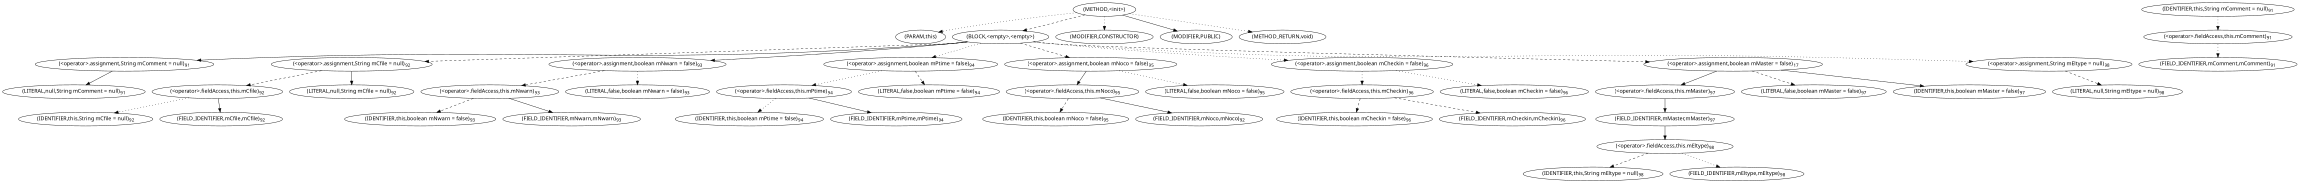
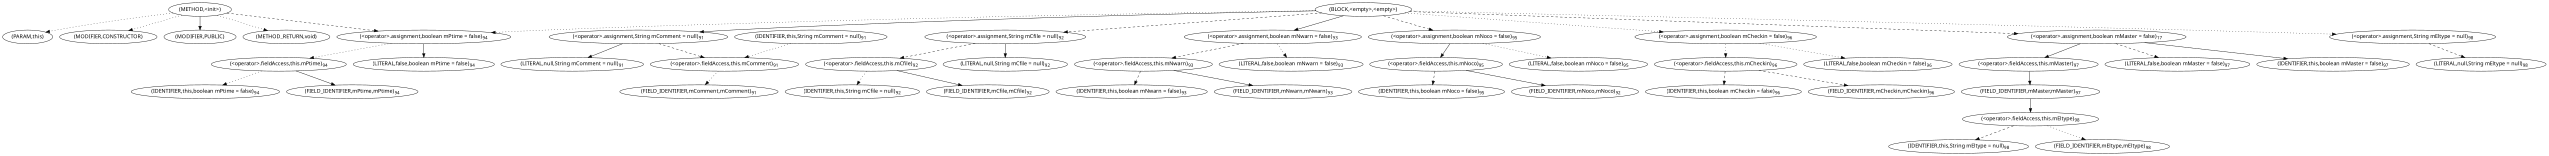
  digraph {
    fontname="Noto Sans"
    node [fontname="Noto Sans"]
    edge [fontname="Noto Sans" style=dotted]
    n1 [label=<(METHOD,&lt;init&gt;)>]
    n2 [label=<(PARAM,this)>]
    n3 [label=<(BLOCK,&lt;empty&gt;,&lt;empty&gt;)>]
    n4 [label=<(MODIFIER,CONSTRUCTOR)>]
    n5 [label=<(MODIFIER,PUBLIC)>]
    n6 [label=<(METHOD_RETURN,void)>]
    n7 [label=<(&lt;operator&gt;.assignment,String mComment = null)<SUB>91</SUB>>]
    n8 [label=<(&lt;operator&gt;.assignment,String mCfile = null)<SUB>92</SUB>>]
    n9 [label=<(&lt;operator&gt;.assignment,boolean mNwarn = false)<SUB>93</SUB>>]
    n10 [label=<(&lt;operator&gt;.assignment,boolean mPtime = false)<SUB>94</SUB>>]
    n11 [label=<(&lt;operator&gt;.assignment,boolean mNoco = false)<SUB>95</SUB>>]
    n12 [label=<(&lt;operator&gt;.assignment,boolean mCheckin = false)<SUB>96</SUB>>]
    n13 [label=<(&lt;operator&gt;.assignment,boolean mMaster = false)<SUB>17</SUB>>]
    n14 [label=<(&lt;operator&gt;.assignment,String mEltype = null)<SUB>98</SUB>>]
    n15 [label=<(&lt;operator&gt;.fieldAccess,this.mComment)<SUB>91</SUB>>]
    n16 [label=<(LITERAL,null,String mComment = null)<SUB>91</SUB>>]
    n17 [label=<(&lt;operator&gt;.fieldAccess,this.mCfile)<SUB>92</SUB>>]
    n18 [label=<(LITERAL,null,String mCfile = null)<SUB>92</SUB>>]
    n19 [label=<(&lt;operator&gt;.fieldAccess,this.mNwarn)<SUB>93</SUB>>]
    n20 [label=<(LITERAL,false,boolean mNwarn = false)<SUB>93</SUB>>]
    n21 [label=<(&lt;operator&gt;.fieldAccess,this.mPtime)<SUB>94</SUB>>]
    n22 [label=<(LITERAL,false,boolean mPtime = false)<SUB>94</SUB>>]
    n23 [label=<(&lt;operator&gt;.fieldAccess,this.mNoco)<SUB>95</SUB>>]
    n24 [label=<(LITERAL,false,boolean mNoco = false)<SUB>95</SUB>>]
    n25 [label=<(&lt;operator&gt;.fieldAccess,this.mCheckin)<SUB>96</SUB>>]
    n26 [label=<(LITERAL,false,boolean mCheckin = false)<SUB>96</SUB>>]
    n27 [label=<(&lt;operator&gt;.fieldAccess,this.mMaster)<SUB>97</SUB>>]
    n28 [label=<(LITERAL,false,boolean mMaster = false)<SUB>97</SUB>>]
    n29 [label=<(IDENTIFIER,this,boolean mMaster = false)<SUB>97</SUB>>]
    n30 [label=<(LITERAL,null,String mEltype = null)<SUB>98</SUB>>]
    n31 [label=<(FIELD_IDENTIFIER,mComment,mComment)<SUB>91</SUB>>]
    n32 [label=<(IDENTIFIER,this,String mComment = null)<SUB>91</SUB>>]
    n33 [label=<(IDENTIFIER,this,String mCfile = null)<SUB>92</SUB>>]
    n34 [label=<(FIELD_IDENTIFIER,mCfile,mCfile)<SUB>92</SUB>>]
    n35 [label=<(IDENTIFIER,this,boolean mNwarn = false)<SUB>93</SUB>>]
    n36 [label=<(FIELD_IDENTIFIER,mNwarn,mNwarn)<SUB>93</SUB>>]
    n37 [label=<(IDENTIFIER,this,boolean mPtime = false)<SUB>94</SUB>>]
    n38 [label=<(FIELD_IDENTIFIER,mPtime,mPtime)<SUB>94</SUB>>]
    n39 [label=<(IDENTIFIER,this,boolean mNoco = false)<SUB>95</SUB>>]
    n40 [label=<(FIELD_IDENTIFIER,mNoco,mNoco)<SUB>92</SUB>>]
    n41 [label=<(IDENTIFIER,this,boolean mCheckin = false)<SUB>96</SUB>>]
    n42 [label=<(FIELD_IDENTIFIER,mCheckin,mCheckin)<SUB>96</SUB>>]
    n43 [label=<(FIELD_IDENTIFIER,mMaster,mMaster)<SUB>97</SUB>>]
    n44 [label=<(&lt;operator&gt;.fieldAccess,this.mEltype)<SUB>98</SUB>>]
    n45 [label=<(IDENTIFIER,this,String mEltype = null)<SUB>98</SUB>>]
    n46 [label=<(FIELD_IDENTIFIER,mEltype,mEltype)<SUB>98</SUB>>]
    n1 -> n2
-   n1 -> n3 [style=dashed]
+   n1 -> n10 [style=dashed]
    n1 -> n4
    n1 -> n5 [style=solid]
    n1 -> n6
    n3 -> n7 [style=solid]
    n3 -> n8 [style=dashed]
    n3 -> n9 [style=solid]
    n3 -> n10
    n3 -> n11 [style=dashed]
    n3 -> n12
    n3 -> n13 [style=dashed]
    n3 -> n14
+   n7 -> n15 [style=dashed]
    n7 -> n16 [style=solid]
    n8 -> n17 [style=dashed]
    n8 -> n18 [style=solid]
    n9 -> n19 [style=dashed]
    n9 -> n20
    n10 -> n21
-   n10 -> n22 [style=dashed]
+   n10 -> n22 [style=solid]
    n11 -> n23 [style=solid]
    n11 -> n24
    n12 -> n25
    n12 -> n26
    n13 -> n27 [style=solid]
    n13 -> n28 [style=dashed]
    n13 -> n29 [style=solid]
    n14 -> n30 [style=dashed]
    n15 -> n31
    n17 -> n33
    n17 -> n34 [style=solid]
    n19 -> n35 [style=dashed]
    n19 -> n36 [style=solid]
    n21 -> n37
    n21 -> n38 [style=solid]
    n23 -> n39 [style=dashed]
    n23 -> n40 [style=solid]
    n25 -> n41 [style=dashed]
    n25 -> n42 [style=dashed]
    n27 -> n43 [style=solid]
    n32 -> n15
    n43 -> n44 [style=solid]
    n44 -> n45 [style=dashed]
    n44 -> n46
  }
